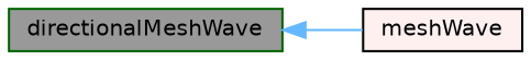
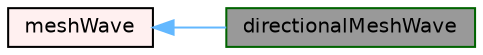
  digraph {
    rankdir=LR
    node [fontname=Helvetica fontsize=10 shape=box style=filled]
    n1 [color=darkgreen fillcolor=grey60 fontcolor=black height=0.2 label=directionalMeshWave width=0.4]
    n2 [color=black fillcolor="#FFF0F0" height=0.2 label=meshWave width=0.4]
-   n1 -> n2 [color=steelblue1 dir=back fontname=Helvetica fontsize=10 labelfontname=Helvetica labelfontsize=10 style=solid]
+   n2 -> n1 [color=steelblue1 dir=back fontname=Helvetica fontsize=10 labelfontname=Helvetica labelfontsize=10 style=solid]
  }
